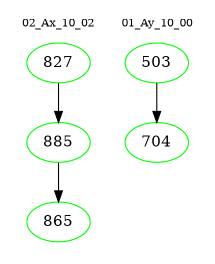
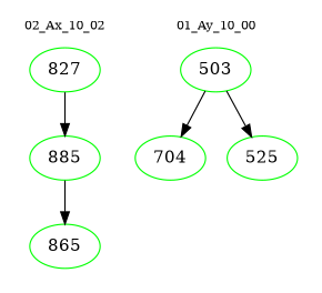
  digraph {
    node [color=green]
    edge [color=black]
    n1 [label=827]
    n2 [label=885]
    n3 [label=865]
    n4 [label=503]
    n5 [label=704]
+   n6 [label=525]
    subgraph cluster_1 {
      color=white
      fontsize=10
      label="02_Ax_10_02"
      n1
      n2
      n3
    }
    subgraph cluster_2 {
      color=white
      fontsize=10
      label="01_Ay_10_00"
      n4
      n5
+     n6
    }
    n1 -> n2
    n2 -> n3
    n4 -> n5
+   n4 -> n6
  }
